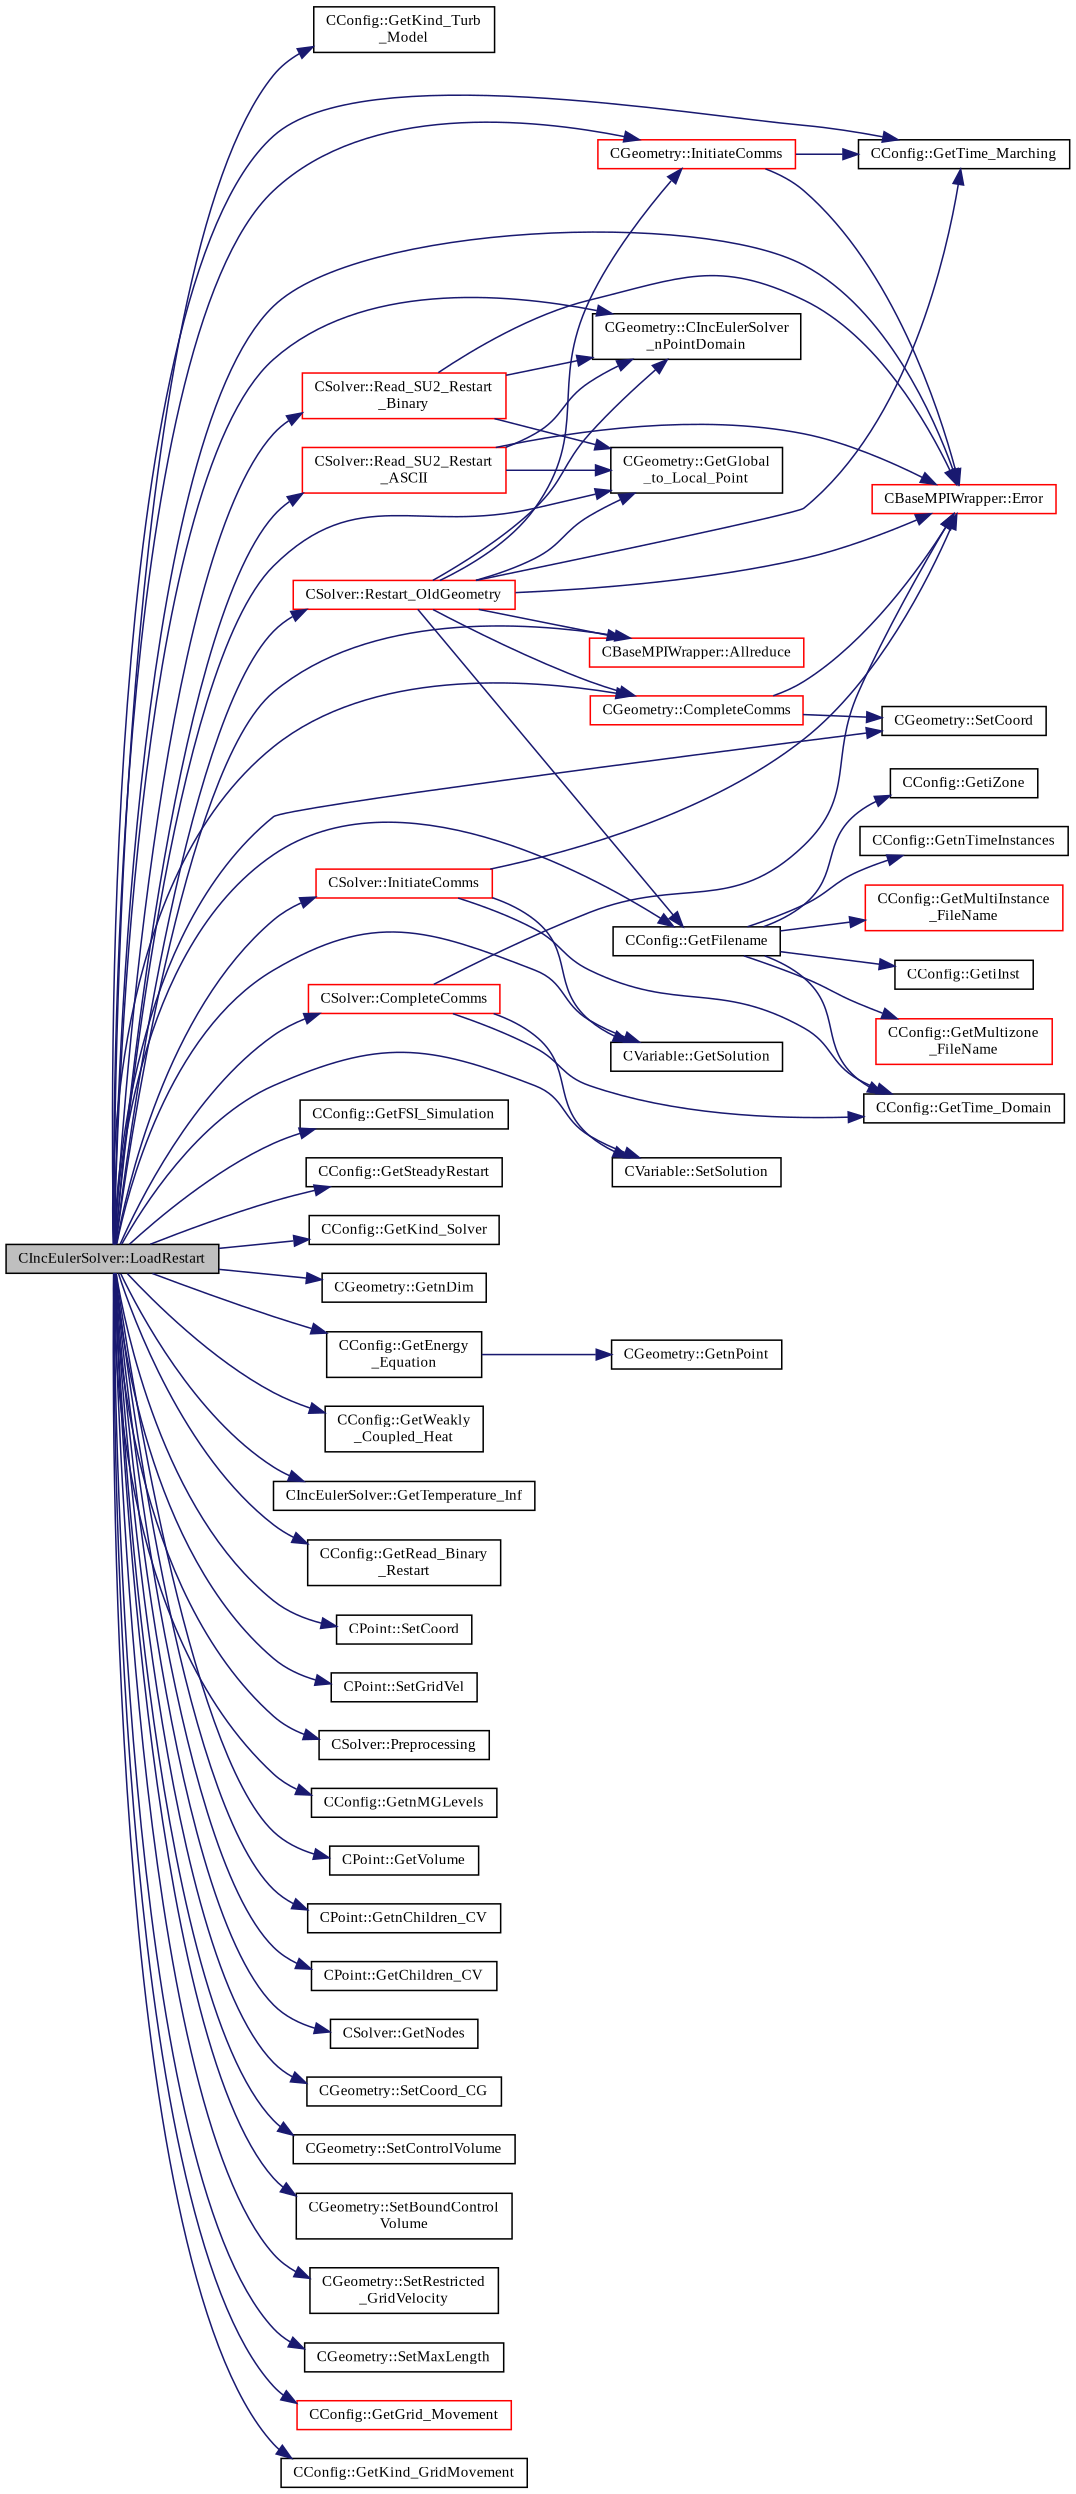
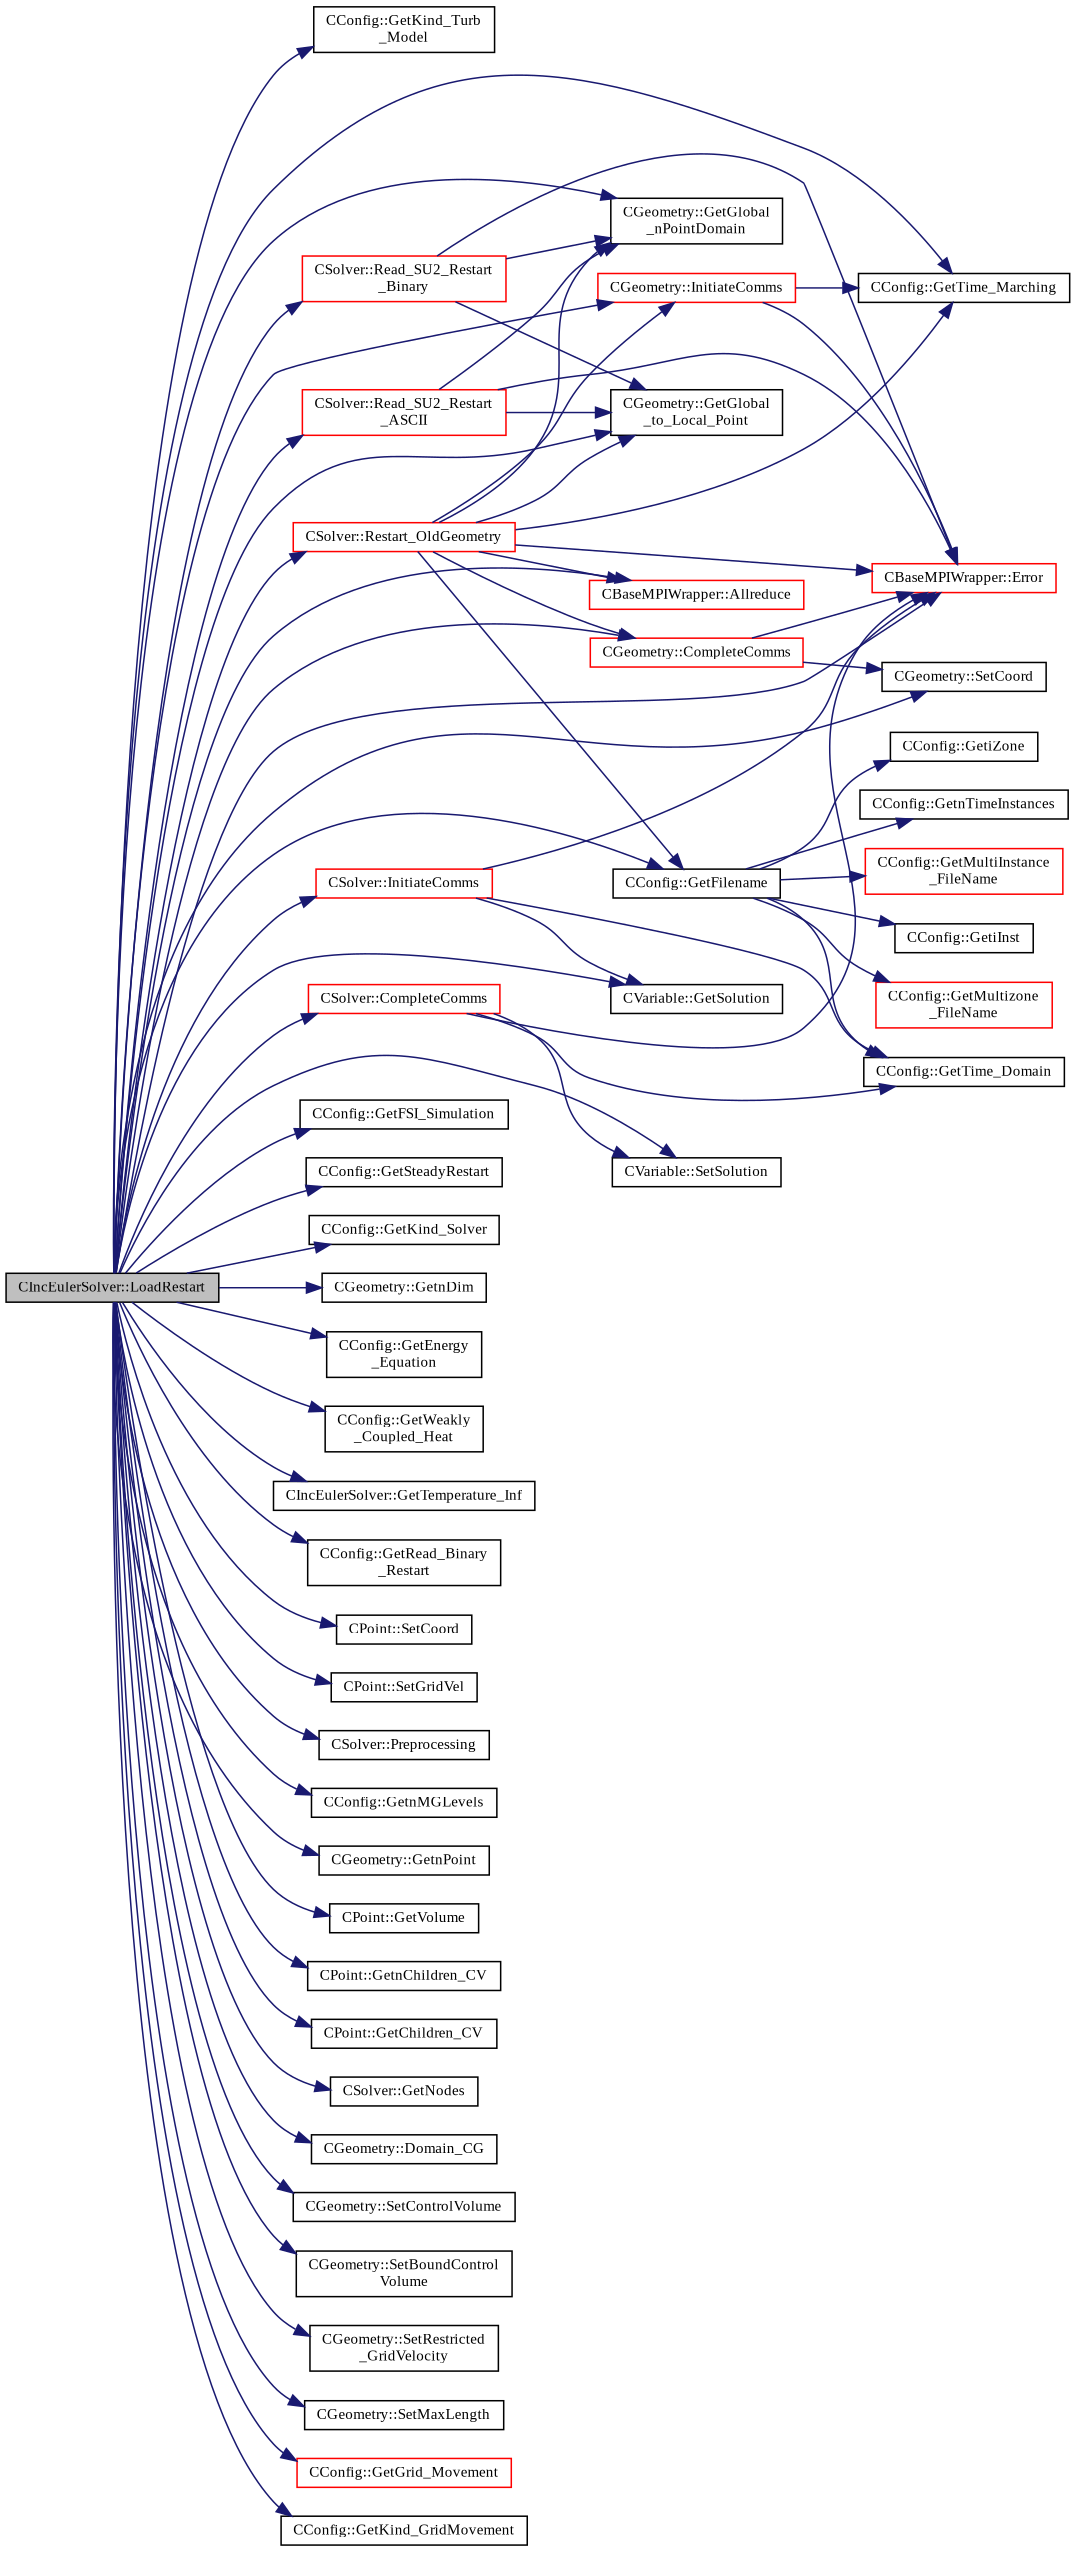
  digraph {
    fontname="Liberation Serif"
    rankdir=LR
    node [color=black fillcolor=white fontname="Liberation Serif" fontsize=10 shape=record style=filled]
    edge [color=midnightblue fontname="Liberation Serif" fontsize=10 labelfontname=Helvetica labelfontsize=10 style=solid]
    n1 [fillcolor=grey75 fontcolor=black height=0.2 label="CIncEulerSolver::LoadRestart" width=0.4]
    n2 [height=0.2 label="CConfig::GetKind_Turb\l_Model" width=0.4]
    n3 [height=0.2 label="CConfig::GetTime_Marching" width=0.4]
    n4 [height=0.2 label="CConfig::GetFSI_Simulation" width=0.4]
    n5 [height=0.2 label="CConfig::GetSteadyRestart" width=0.4]
    n6 [height=0.2 label="CConfig::GetKind_Solver" width=0.4]
    n7 [height=0.2 label="CConfig::GetFilename" width=0.4]
    n8 [color=red height=0.2 label="CBaseMPIWrapper::Error" width=0.4]
    n9 [height=0.2 label="CGeometry::GetnDim" width=0.4]
    n10 [height=0.2 label="CConfig::GetEnergy\l_Equation" width=0.4]
    n11 [height=0.2 label="CConfig::GetWeakly\l_Coupled_Heat" width=0.4]
    n12 [height=0.2 label="CIncEulerSolver::GetTemperature_Inf" width=0.4]
    n13 [height=0.2 label="CConfig::GetRead_Binary\l_Restart" width=0.4]
    n14 [color=red height=0.2 label="CSolver::Read_SU2_Restart\l_Binary" width=0.4]
-   n15 [height=0.2 label="CGeometry::CIncEulerSolver\l_nPointDomain" width=0.4]
+   n15 [height=0.2 label="CGeometry::GetGlobal\l_nPointDomain" width=0.4]
    n16 [height=0.2 label="CGeometry::GetGlobal\l_to_Local_Point" width=0.4]
    n17 [color=red height=0.2 label="CSolver::Read_SU2_Restart\l_ASCII" width=0.4]
    n18 [height=0.2 label="CVariable::SetSolution" width=0.4]
    n19 [height=0.2 label="CPoint::SetCoord" width=0.4]
    n20 [height=0.2 label="CPoint::SetGridVel" width=0.4]
    n21 [color=red height=0.2 label="CBaseMPIWrapper::Allreduce" width=0.4]
    n22 [color=red height=0.2 label="CSolver::InitiateComms" width=0.4]
    n23 [height=0.2 label="CVariable::GetSolution" width=0.4]
    n24 [color=red height=0.2 label="CSolver::CompleteComms" width=0.4]
    n25 [height=0.2 label="CSolver::Preprocessing" width=0.4]
    n26 [height=0.2 label="CConfig::GetnMGLevels" width=0.4]
    n27 [height=0.2 label="CGeometry::GetnPoint" width=0.4]
    n28 [height=0.2 label="CPoint::GetVolume" width=0.4]
    n29 [height=0.2 label="CPoint::GetnChildren_CV" width=0.4]
    n30 [height=0.2 label="CPoint::GetChildren_CV" width=0.4]
    n31 [height=0.2 label="CSolver::GetNodes" width=0.4]
    n32 [color=red height=0.2 label="CGeometry::InitiateComms" width=0.4]
    n33 [color=red height=0.2 label="CGeometry::CompleteComms" width=0.4]
    n34 [height=0.2 label="CGeometry::SetCoord" width=0.4]
-   n35 [height=0.2 label="CGeometry::SetCoord_CG" width=0.4]
+   n35 [height=0.2 label="CGeometry::Domain_CG" width=0.4]
    n36 [height=0.2 label="CGeometry::SetControlVolume" width=0.4]
    n37 [height=0.2 label="CGeometry::SetBoundControl\lVolume" width=0.4]
    n38 [height=0.2 label="CGeometry::SetRestricted\l_GridVelocity" width=0.4]
    n39 [height=0.2 label="CGeometry::SetMaxLength" width=0.4]
    n40 [color=red height=0.2 label="CConfig::GetGrid_Movement" width=0.4]
    n41 [height=0.2 label="CConfig::GetKind_GridMovement" width=0.4]
    n42 [color=red height=0.2 label="CSolver::Restart_OldGeometry" width=0.4]
    n43 [color=red height=0.2 label="CConfig::GetMultizone\l_FileName" width=0.4]
    n44 [height=0.2 label="CConfig::GetiZone" width=0.4]
    n45 [height=0.2 label="CConfig::GetnTimeInstances" width=0.4]
    n46 [color=red height=0.2 label="CConfig::GetMultiInstance\l_FileName" width=0.4]
    n47 [height=0.2 label="CConfig::GetiInst" width=0.4]
    n48 [height=0.2 label="CConfig::GetTime_Domain" width=0.4]
    n1 -> n2
    n1 -> n3
    n1 -> n4
    n1 -> n5
    n1 -> n6
    n1 -> n7
    n1 -> n8
    n1 -> n9
    n1 -> n10
    n1 -> n11
    n1 -> n12
    n1 -> n13
    n1 -> n14
    n1 -> n15
    n1 -> n16
    n1 -> n17
    n1 -> n18
    n1 -> n19
    n1 -> n20
    n1 -> n21
    n1 -> n22
    n1 -> n23
    n1 -> n24
    n1 -> n25
    n1 -> n26
-   n10 -> n27
+   n1 -> n27
    n1 -> n28
    n1 -> n29
    n1 -> n30
    n1 -> n31
    n1 -> n32
    n1 -> n33
    n1 -> n34
    n1 -> n35
    n1 -> n36
    n1 -> n37
    n1 -> n38
    n1 -> n39
    n1 -> n40
    n1 -> n41
    n1 -> n42
    n7 -> n43
    n7 -> n44
    n7 -> n45
    n7 -> n46
    n7 -> n47
    n7 -> n48
    n14 -> n8
    n14 -> n15
    n14 -> n16
    n17 -> n8
    n17 -> n15
    n17 -> n16
    n22 -> n8
    n22 -> n23
    n22 -> n48
    n24 -> n8
    n24 -> n18
    n24 -> n48
    n32 -> n3
    n32 -> n8
    n33 -> n8
    n33 -> n34
    n42 -> n3
    n42 -> n7
    n42 -> n8
    n42 -> n15
    n42 -> n16
    n42 -> n21
    n42 -> n32
    n42 -> n33
  }
